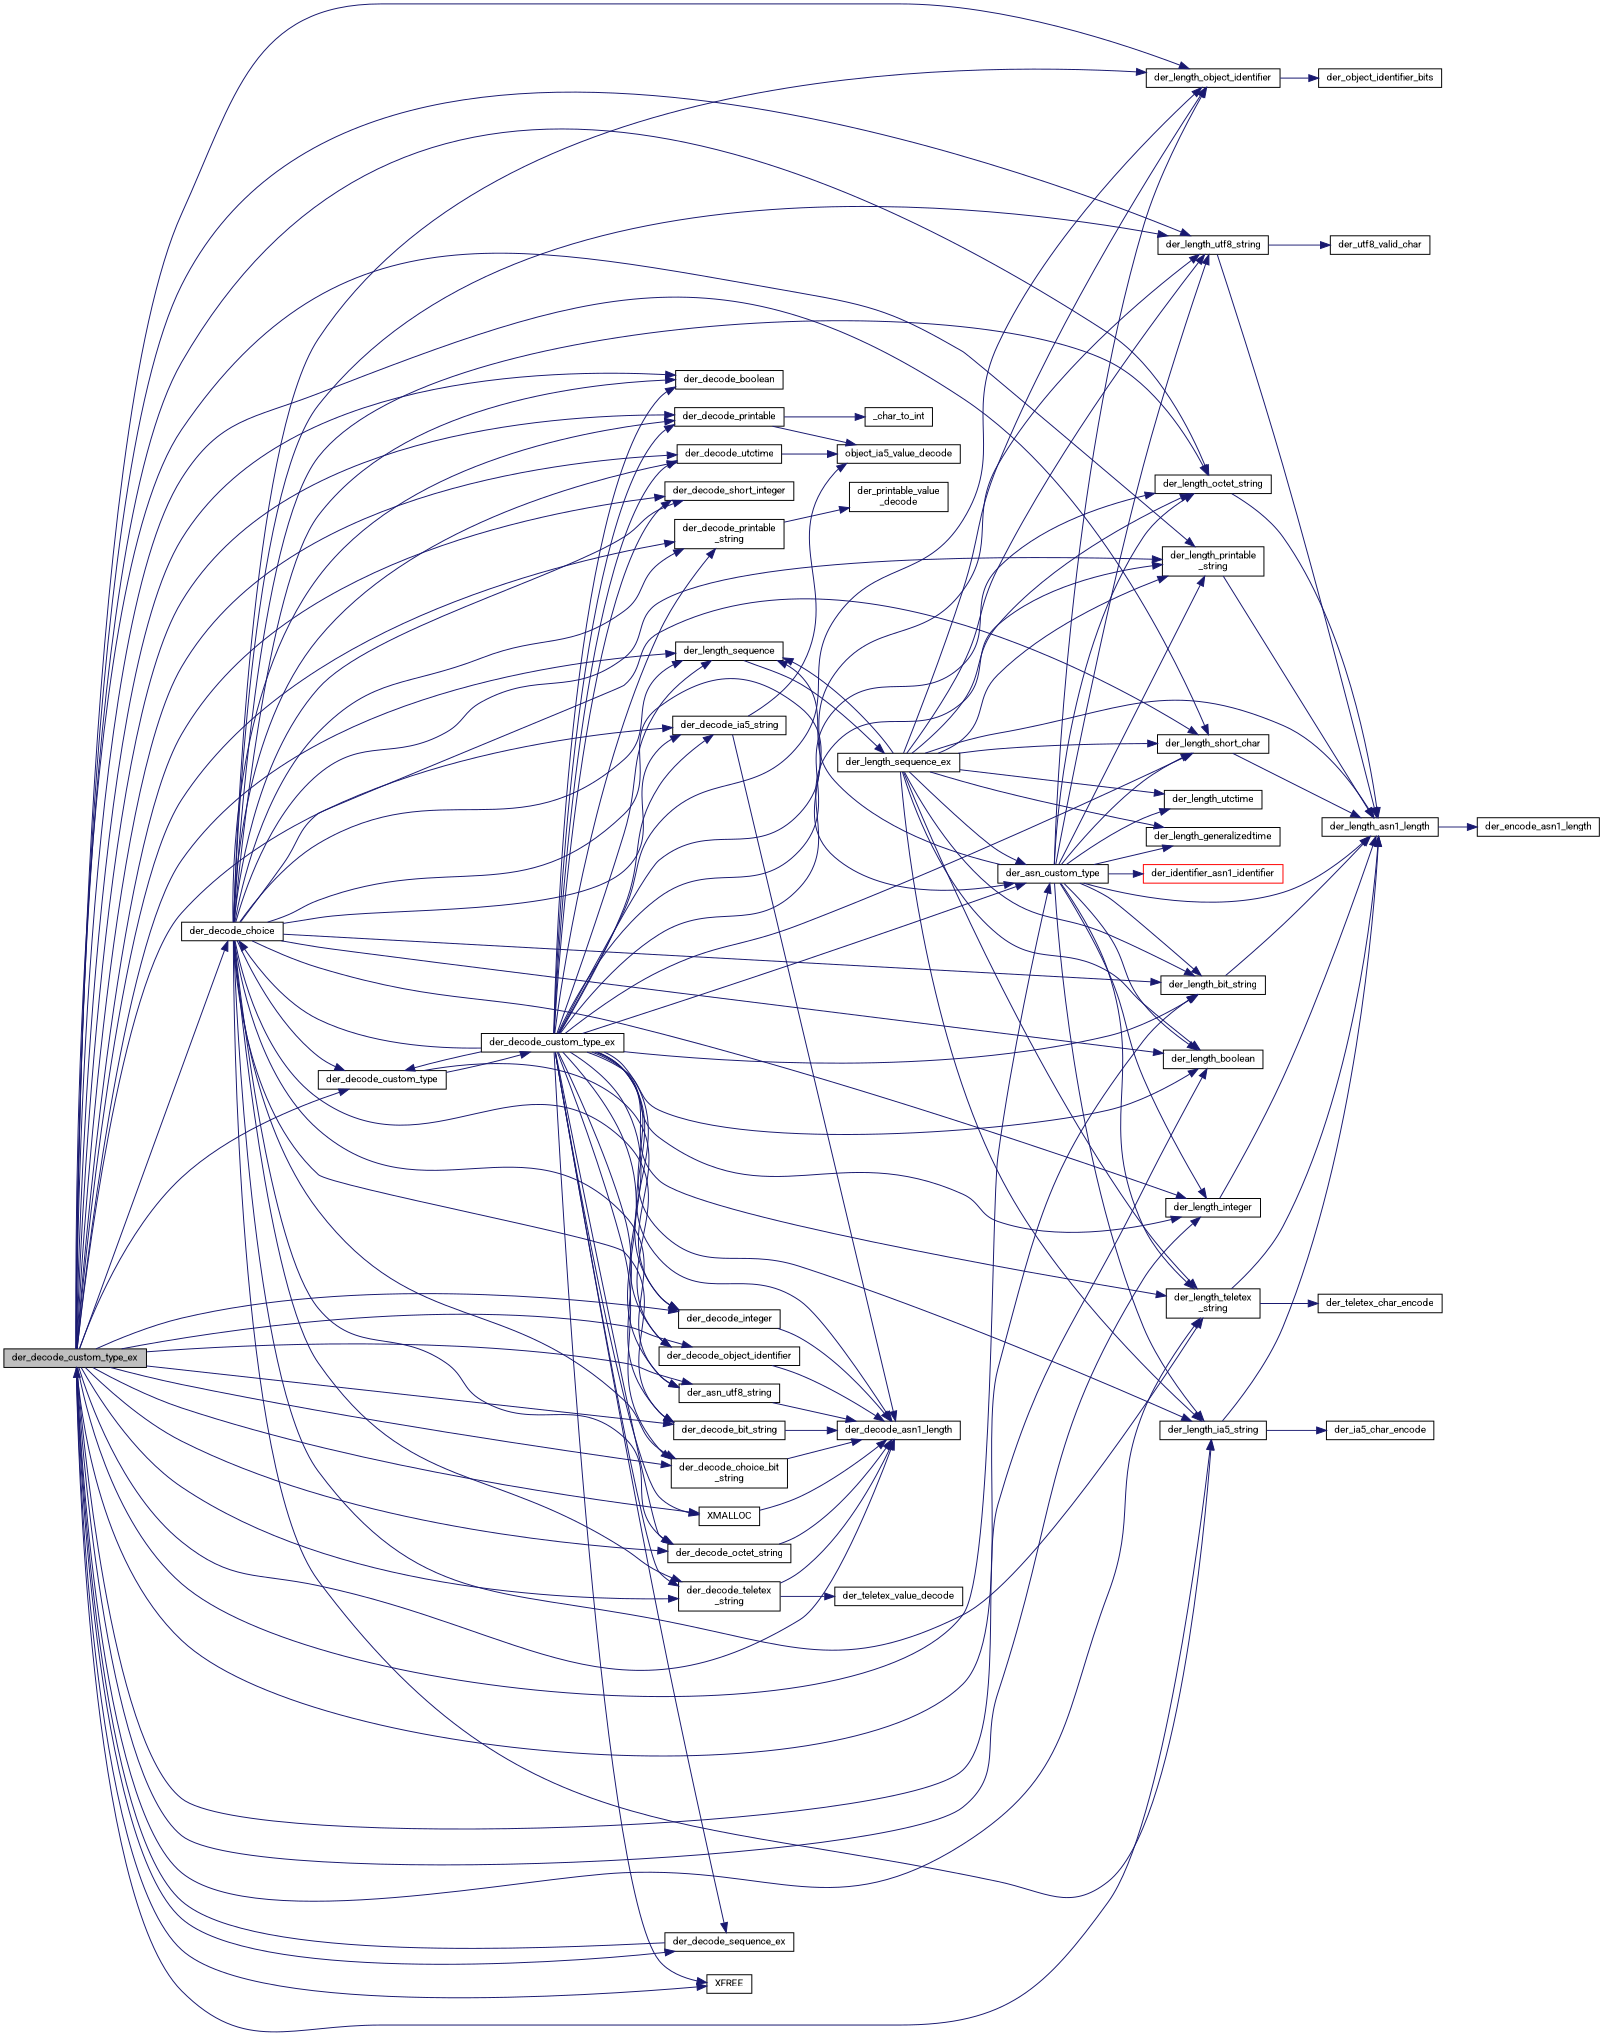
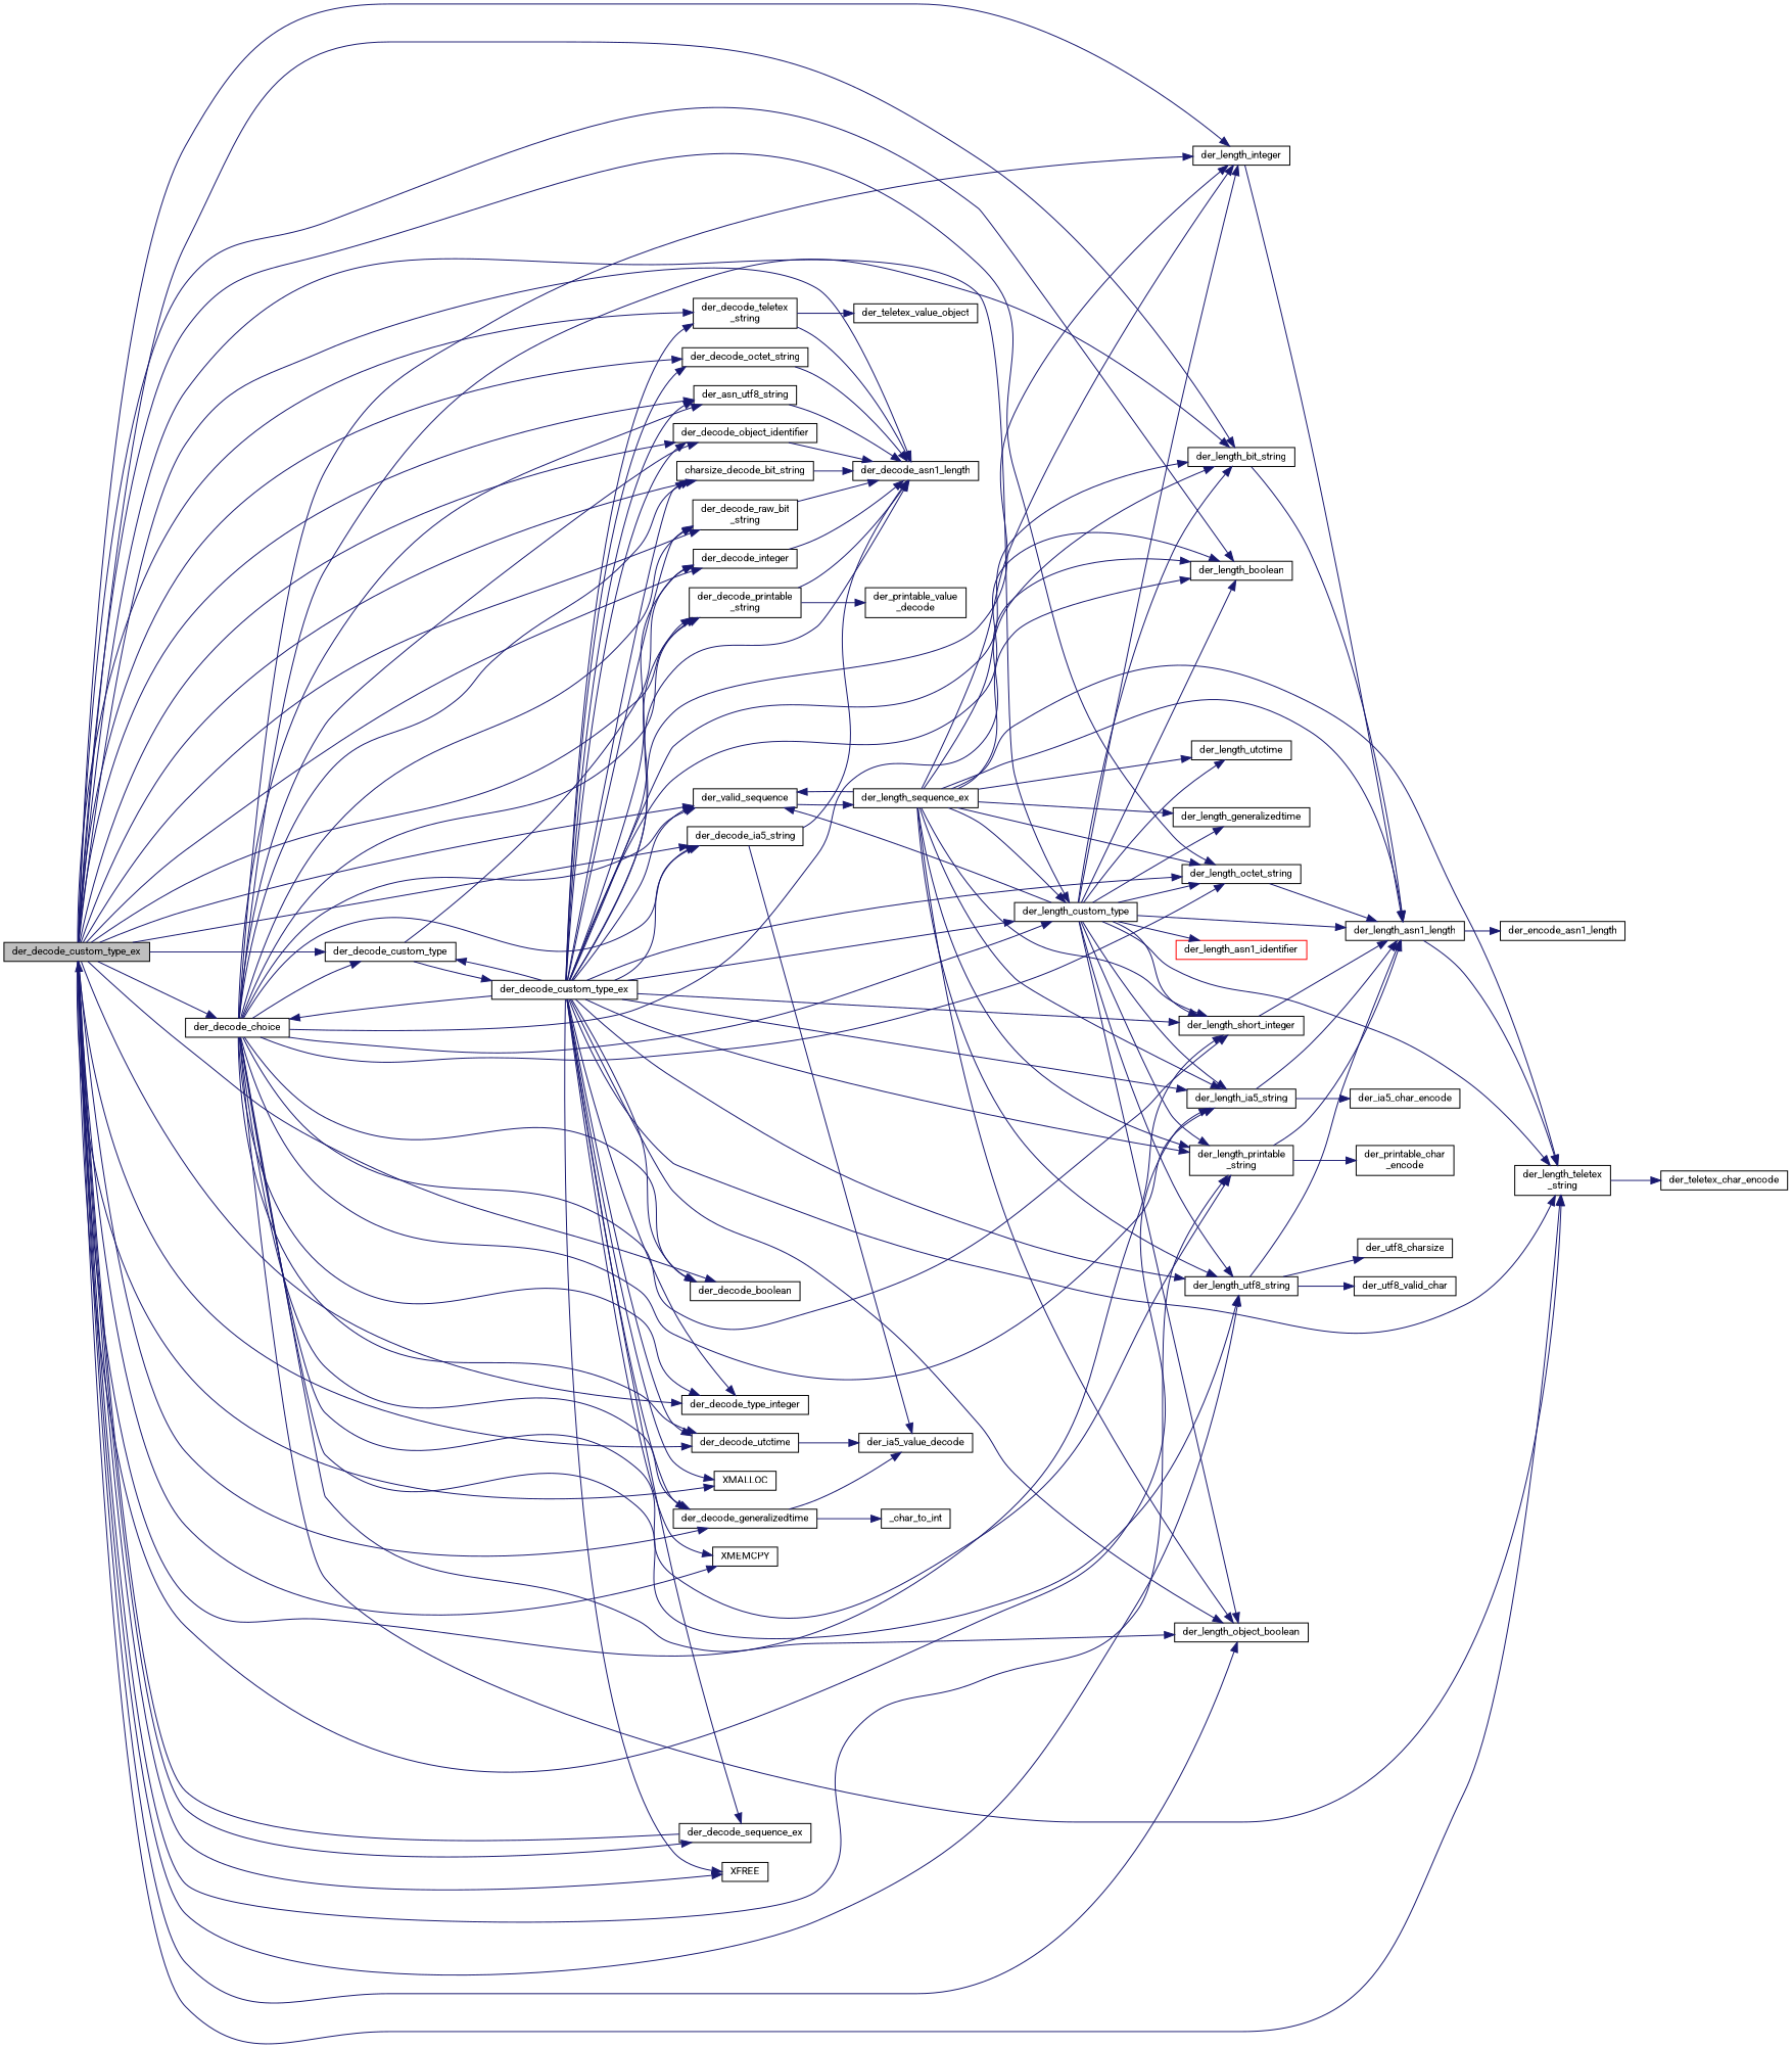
  digraph {
    fontname=Roboto
    rankdir=LR
    node [color=black fillcolor=white fontname=Roboto fontsize=10 shape=record style=filled]
    edge [color=midnightblue fontname=Roboto fontsize=10 labelfontname=Helvetica labelfontsize=10 style=solid]
    n1 [fillcolor=grey75 fontcolor=black height=0.2 label=der_decode_custom_type_ex width=0.4]
    n2 [height=0.2 label=der_decode_asn1_length width=0.4]
-   n3 [height=0.2 label=der_decode_bit_string width=0.4]
+   n3 [height=0.2 label=charsize_decode_bit_string width=0.4]
    n4 [height=0.2 label=der_decode_boolean width=0.4]
    n5 [height=0.2 label=der_decode_choice width=0.4]
    n6 [height=0.2 label=der_length_boolean width=0.4]
    n7 [height=0.2 label=der_decode_integer width=0.4]
    n8 [height=0.2 label=der_length_integer width=0.4]
-   n9 [height=0.2 label=der_decode_short_integer width=0.4]
-   n10 [height=0.2 label=der_length_short_char width=0.4]
+   n9 [height=0.2 label=der_decode_type_integer width=0.4]
+   n10 [height=0.2 label=der_length_short_integer width=0.4]
    n11 [height=0.2 label=der_length_bit_string width=0.4]
-   n12 [height=0.2 label="der_decode_choice_bit\l_string" width=0.4]
+   n12 [height=0.2 label="der_decode_raw_bit\l_string" width=0.4]
    n13 [height=0.2 label=der_decode_octet_string width=0.4]
    n14 [height=0.2 label=der_length_octet_string width=0.4]
    n15 [height=0.2 label=der_decode_object_identifier width=0.4]
-   n16 [height=0.2 label=der_length_object_identifier width=0.4]
+   n16 [height=0.2 label=der_length_object_boolean width=0.4]
    n17 [height=0.2 label="der_decode_teletex\l_string" width=0.4]
    n18 [height=0.2 label="der_length_teletex\l_string" width=0.4]
    n19 [height=0.2 label=der_decode_ia5_string width=0.4]
    n20 [height=0.2 label=der_length_ia5_string width=0.4]
    n21 [height=0.2 label="der_decode_printable\l_string" width=0.4]
    n22 [height=0.2 label="der_length_printable\l_string" width=0.4]
    n23 [height=0.2 label=der_asn_utf8_string width=0.4]
    n24 [height=0.2 label=der_length_utf8_string width=0.4]
    n25 [height=0.2 label=der_decode_utctime width=0.4]
-   n26 [height=0.2 label=der_decode_printable width=0.4]
-   n27 [height=0.2 label=der_length_sequence width=0.4]
-   n28 [height=0.2 label=der_asn_custom_type width=0.4]
+   n26 [height=0.2 label=der_decode_generalizedtime width=0.4]
+   n27 [height=0.2 label=der_valid_sequence width=0.4]
+   n28 [height=0.2 label=der_length_custom_type width=0.4]
    n29 [height=0.2 label=der_decode_custom_type width=0.4]
    n30 [height=0.2 label=XMALLOC width=0.4]
+   n31 [height=0.2 label=XMEMCPY width=0.4]
    n32 [height=0.2 label=der_decode_sequence_ex width=0.4]
    n33 [height=0.2 label=XFREE width=0.4]
    n34 [height=0.2 label=der_length_asn1_length width=0.4]
-   n35 [height=0.2 label=der_object_identifier_bits width=0.4]
-   n36 [height=0.2 label=der_teletex_value_decode width=0.4]
+   n36 [height=0.2 label=der_teletex_value_object width=0.4]
    n37 [height=0.2 label=der_teletex_char_encode width=0.4]
-   n38 [height=0.2 label=object_ia5_value_decode width=0.4]
+   n38 [height=0.2 label=der_ia5_value_decode width=0.4]
    n39 [height=0.2 label=der_ia5_char_encode width=0.4]
    n40 [height=0.2 label="der_printable_value\l_decode" width=0.4]
+   n41 [height=0.2 label="der_printable_char\l_encode" width=0.4]
    n42 [height=0.2 label=der_utf8_valid_char width=0.4]
+   n43 [height=0.2 label=der_utf8_charsize width=0.4]
    n44 [height=0.2 label=_char_to_int width=0.4]
    n45 [height=0.2 label=der_length_sequence_ex width=0.4]
    n46 [height=0.2 label=der_length_utctime width=0.4]
    n47 [height=0.2 label=der_length_generalizedtime width=0.4]
-   n48 [color=red height=0.2 label=der_identifier_asn1_identifier width=0.4]
+   n48 [color=red height=0.2 label=der_length_asn1_identifier width=0.4]
    n49 [height=0.2 label=der_decode_custom_type_ex width=0.4]
    n50 [height=0.2 label=der_encode_asn1_length width=0.4]
    n1 -> n2
    n1 -> n3
    n1 -> n4
    n1 -> n5
    n1 -> n6
    n1 -> n7
    n1 -> n8
    n1 -> n9
    n1 -> n10
    n1 -> n11
    n1 -> n12
    n1 -> n13
    n1 -> n14
    n1 -> n15
    n1 -> n16
    n1 -> n17
    n1 -> n18
    n1 -> n19
    n1 -> n20
    n1 -> n21
    n1 -> n22
    n1 -> n23
    n1 -> n24
    n1 -> n25
    n1 -> n26
    n1 -> n27
    n1 -> n28
    n1 -> n29
    n1 -> n30
+   n1 -> n31
    n1 -> n32
    n1 -> n33
    n3 -> n2
    n5 -> n3
    n5 -> n4
    n5 -> n6
    n5 -> n8
    n5 -> n9
    n5 -> n10
    n5 -> n11
    n5 -> n12
-   n5 -> n13
    n5 -> n14
    n5 -> n15
    n5 -> n16
-   n5 -> n17
    n5 -> n18
    n5 -> n19
    n5 -> n20
    n5 -> n21
    n5 -> n22
    n5 -> n23
    n5 -> n24
    n5 -> n25
    n5 -> n26
    n5 -> n27
    n5 -> n28
    n5 -> n29
    n7 -> n2
    n8 -> n34
    n10 -> n34
    n11 -> n34
    n12 -> n2
    n13 -> n2
    n14 -> n34
    n15 -> n2
-   n16 -> n35
    n17 -> n2
    n17 -> n36
-   n18 -> n34
+   n34 -> n18
    n18 -> n37
    n19 -> n2
    n19 -> n38
    n20 -> n34
    n20 -> n39
-   n30 -> n2
+   n21 -> n2
    n21 -> n40
    n22 -> n34
+   n22 -> n41
    n23 -> n2
    n24 -> n34
    n24 -> n42
+   n24 -> n43
    n25 -> n38
    n26 -> n38
    n26 -> n44
    n27 -> n45
    n28 -> n6
    n28 -> n8
    n28 -> n10
    n28 -> n11
    n28 -> n14
    n28 -> n16
    n28 -> n18
    n28 -> n20
    n28 -> n22
    n28 -> n24
    n28 -> n27
    n28 -> n34
    n28 -> n46
    n28 -> n47
    n28 -> n48
    n29 -> n7
    n29 -> n49
    n32 -> n1
    n34 -> n50
    n45 -> n6
+   n45 -> n8
    n45 -> n10
    n45 -> n11
    n45 -> n14
    n45 -> n16
    n45 -> n18
    n45 -> n20
    n45 -> n22
    n45 -> n24
    n45 -> n27
    n45 -> n28
    n45 -> n34
    n45 -> n46
    n45 -> n47
    n49 -> n2
    n49 -> n3
    n49 -> n4
    n49 -> n5
    n49 -> n6
    n49 -> n7
    n49 -> n8
    n49 -> n9
    n49 -> n10
    n49 -> n11
    n49 -> n12
    n49 -> n13
    n49 -> n14
    n49 -> n15
    n49 -> n16
    n49 -> n17
    n49 -> n18
    n49 -> n19
    n49 -> n20
    n49 -> n21
    n49 -> n22
    n49 -> n23
    n49 -> n24
    n49 -> n25
    n49 -> n26
    n49 -> n27
    n49 -> n28
    n49 -> n29
    n49 -> n30
+   n49 -> n31
    n49 -> n32
    n49 -> n33
  }
